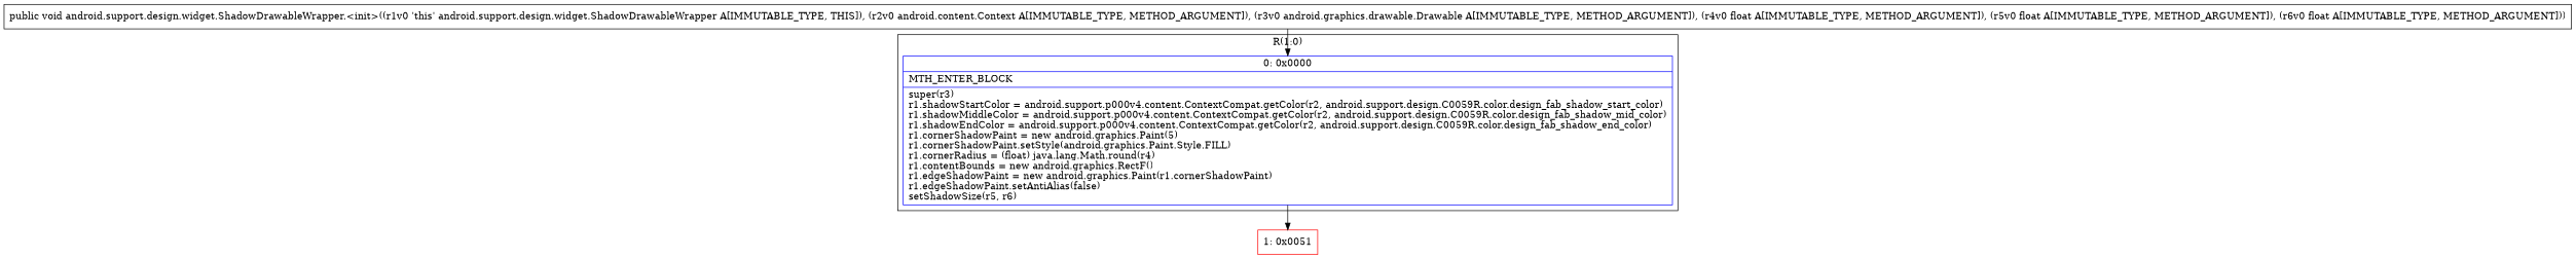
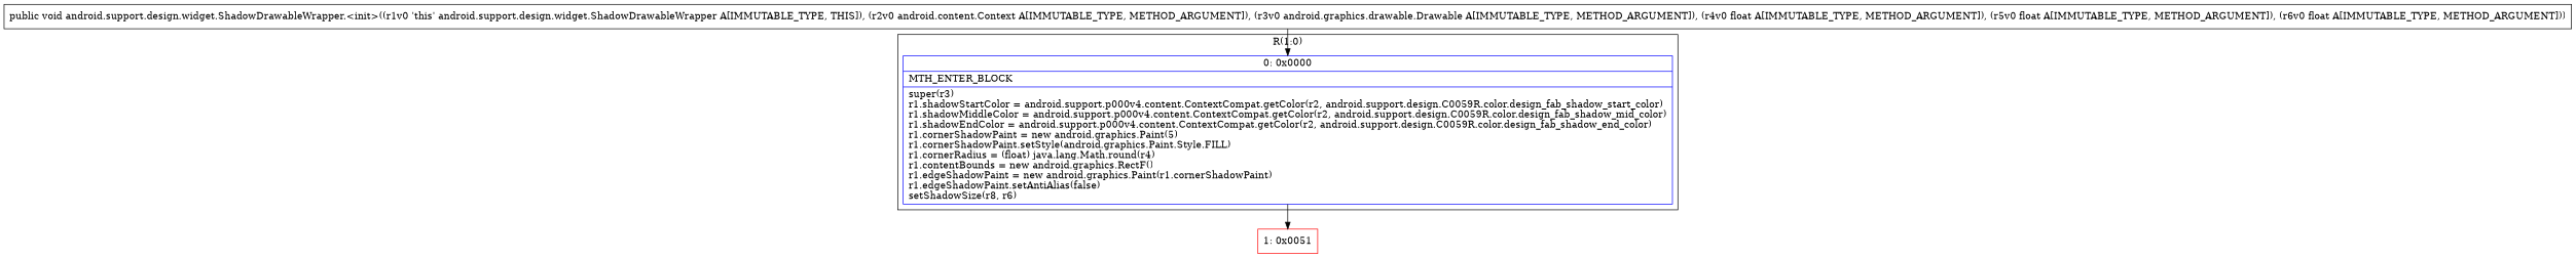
  digraph {
    node [shape=record]
-   n1 [color=blue label="{0\:\ 0x0000|MTH_ENTER_BLOCK\l|super(r3)\lr1.shadowStartColor = android.support.p000v4.content.ContextCompat.getColor(r2, android.support.design.C0059R.color.design_fab_shadow_start_color)\lr1.shadowMiddleColor = android.support.p000v4.content.ContextCompat.getColor(r2, android.support.design.C0059R.color.design_fab_shadow_mid_color)\lr1.shadowEndColor = android.support.p000v4.content.ContextCompat.getColor(r2, android.support.design.C0059R.color.design_fab_shadow_end_color)\lr1.cornerShadowPaint = new android.graphics.Paint(5)\lr1.cornerShadowPaint.setStyle(android.graphics.Paint.Style.FILL)\lr1.cornerRadius = (float) java.lang.Math.round(r4)\lr1.contentBounds = new android.graphics.RectF()\lr1.edgeShadowPaint = new android.graphics.Paint(r1.cornerShadowPaint)\lr1.edgeShadowPaint.setAntiAlias(false)\lsetShadowSize(r5, r6)\l}"]
+   n1 [color=blue label="{0\:\ 0x0000|MTH_ENTER_BLOCK\l|super(r3)\lr1.shadowStartColor = android.support.p000v4.content.ContextCompat.getColor(r2, android.support.design.C0059R.color.design_fab_shadow_start_color)\lr1.shadowMiddleColor = android.support.p000v4.content.ContextCompat.getColor(r2, android.support.design.C0059R.color.design_fab_shadow_mid_color)\lr1.shadowEndColor = android.support.p000v4.content.ContextCompat.getColor(r2, android.support.design.C0059R.color.design_fab_shadow_end_color)\lr1.cornerShadowPaint = new android.graphics.Paint(5)\lr1.cornerShadowPaint.setStyle(android.graphics.Paint.Style.FILL)\lr1.cornerRadius = (float) java.lang.Math.round(r4)\lr1.contentBounds = new android.graphics.RectF()\lr1.edgeShadowPaint = new android.graphics.Paint(r1.cornerShadowPaint)\lr1.edgeShadowPaint.setAntiAlias(false)\lsetShadowSize(r8, r6)\l}"]
    n2 [color=red label="{1\:\ 0x0051}"]
    n3 [label="{public void android.support.design.widget.ShadowDrawableWrapper.\<init\>((r1v0 'this' android.support.design.widget.ShadowDrawableWrapper A[IMMUTABLE_TYPE, THIS]), (r2v0 android.content.Context A[IMMUTABLE_TYPE, METHOD_ARGUMENT]), (r3v0 android.graphics.drawable.Drawable A[IMMUTABLE_TYPE, METHOD_ARGUMENT]), (r4v0 float A[IMMUTABLE_TYPE, METHOD_ARGUMENT]), (r5v0 float A[IMMUTABLE_TYPE, METHOD_ARGUMENT]), (r6v0 float A[IMMUTABLE_TYPE, METHOD_ARGUMENT])) }"]
    subgraph cluster_1 {
      label="R(1:0)"
      n1
    }
    n1 -> n2
    n3 -> n1
  }
